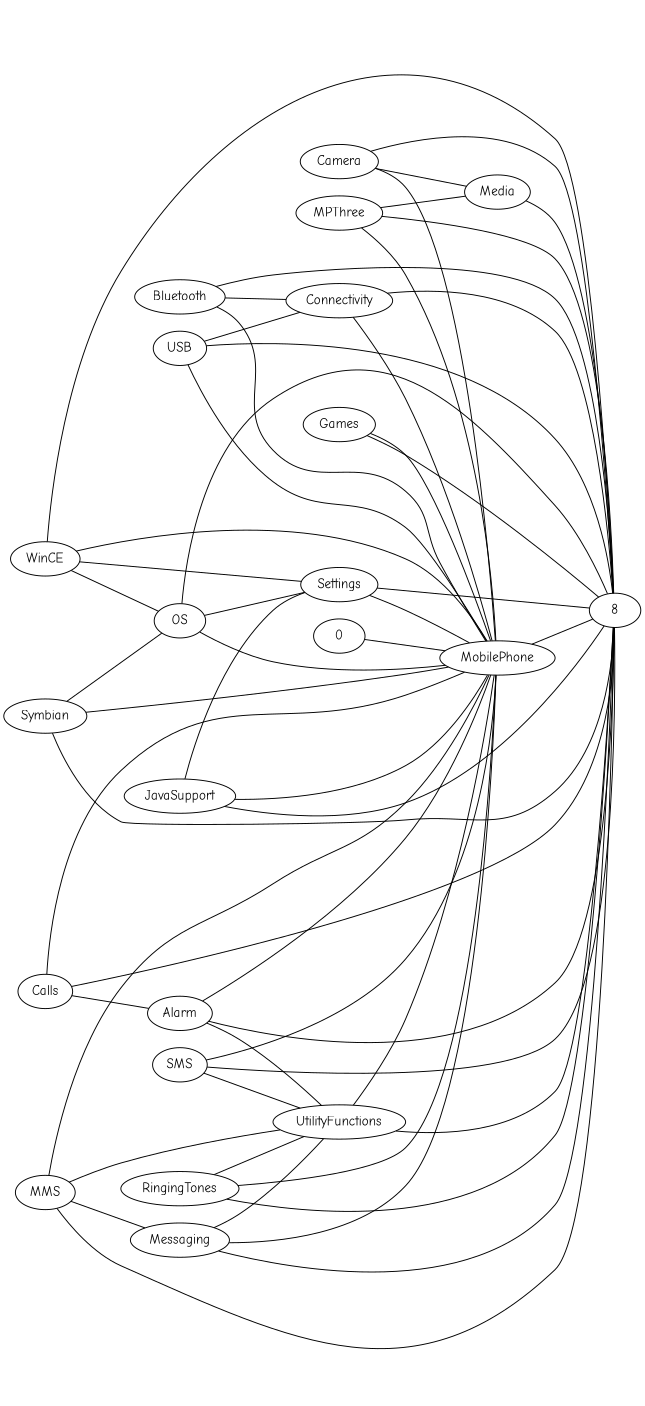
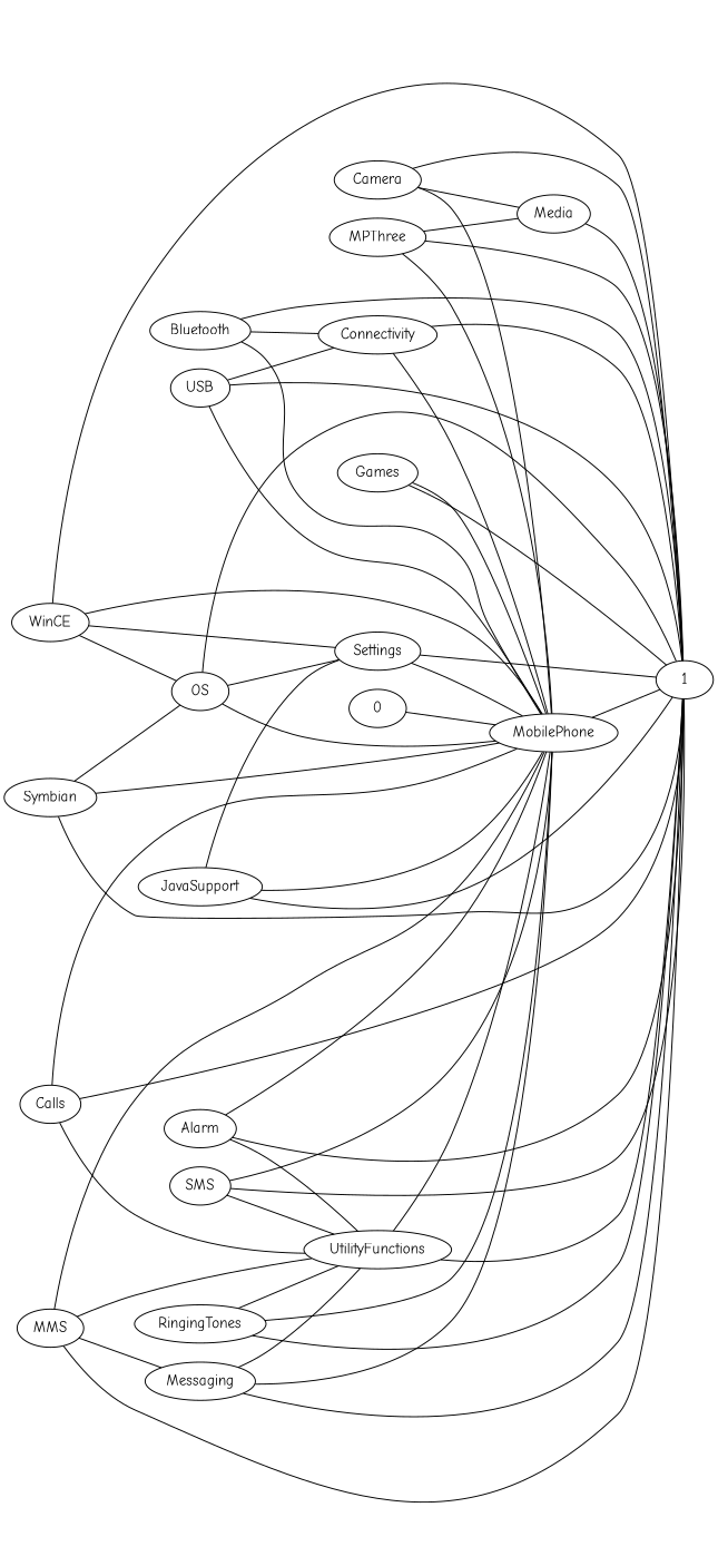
  graph {
    fontname="Comic Neue"
    rankdir=LR
    node [fontname="Comic Neue"]
    edge [fontname="Comic Neue"]
    WinCE
    Settings
    OS
    MobilePhone
-   1 [label=8]
+   1
    Camera
    Media
    Bluetooth
    Connectivity
    Games
    UtilityFunctions
    Calls
    Alarm
    MMS
    Messaging
    JavaSupport
    MPThree
    Symbian
    SMS
    0
    RingingTones
    USB
    WinCE -- Settings
    WinCE -- OS
    WinCE -- MobilePhone
    WinCE -- 1
    Settings -- MobilePhone
    Settings -- 1
    OS -- Settings
    OS -- MobilePhone
    OS -- 1
    MobilePhone -- 1
    Camera -- MobilePhone
    Camera -- 1
    Camera -- Media
    Media -- 1
    Bluetooth -- MobilePhone
    Bluetooth -- 1
    Bluetooth -- Connectivity
    Connectivity -- MobilePhone
    Connectivity -- 1
    Games -- MobilePhone
    Games -- 1
    UtilityFunctions -- MobilePhone
    UtilityFunctions -- 1
    Calls -- MobilePhone
    Calls -- 1
-   Calls -- Alarm
+   Calls -- UtilityFunctions
    Alarm -- MobilePhone
    Alarm -- 1
    Alarm -- UtilityFunctions
    MMS -- MobilePhone
    MMS -- 1
    MMS -- UtilityFunctions
    MMS -- Messaging
    Messaging -- MobilePhone
    Messaging -- 1
    Messaging -- UtilityFunctions
    JavaSupport -- Settings
    JavaSupport -- MobilePhone
    JavaSupport -- 1
    MPThree -- MobilePhone
    MPThree -- 1
    MPThree -- Media
    Symbian -- OS
    Symbian -- MobilePhone
    Symbian -- 1
    SMS -- MobilePhone
    SMS -- 1
    SMS -- UtilityFunctions
    0 -- MobilePhone
    RingingTones -- MobilePhone
    RingingTones -- 1
    RingingTones -- UtilityFunctions
    USB -- MobilePhone
    USB -- 1
    USB -- Connectivity
  }
